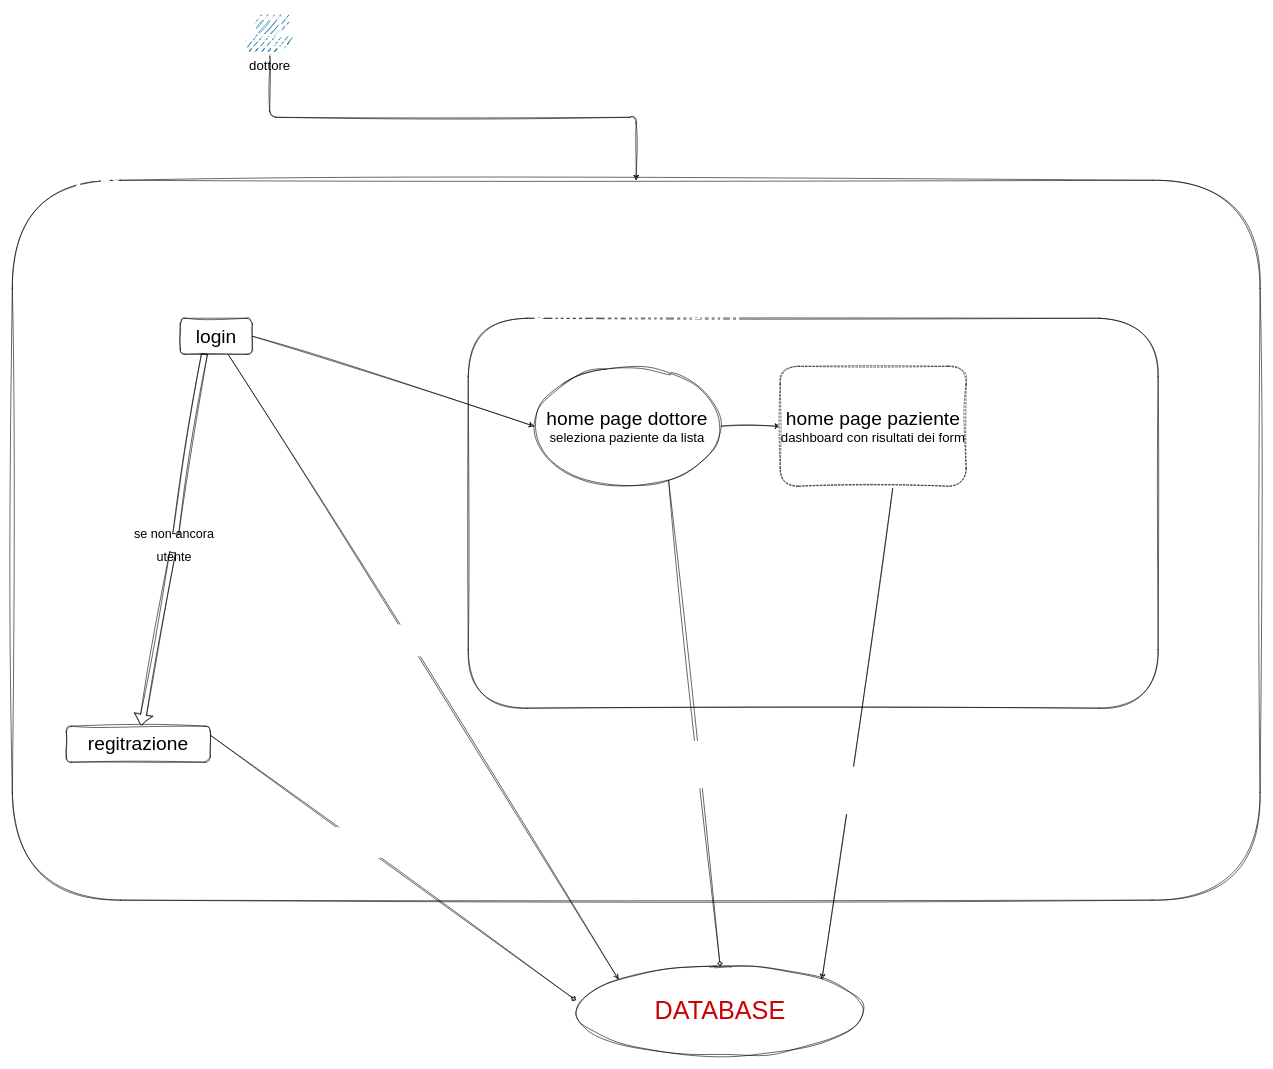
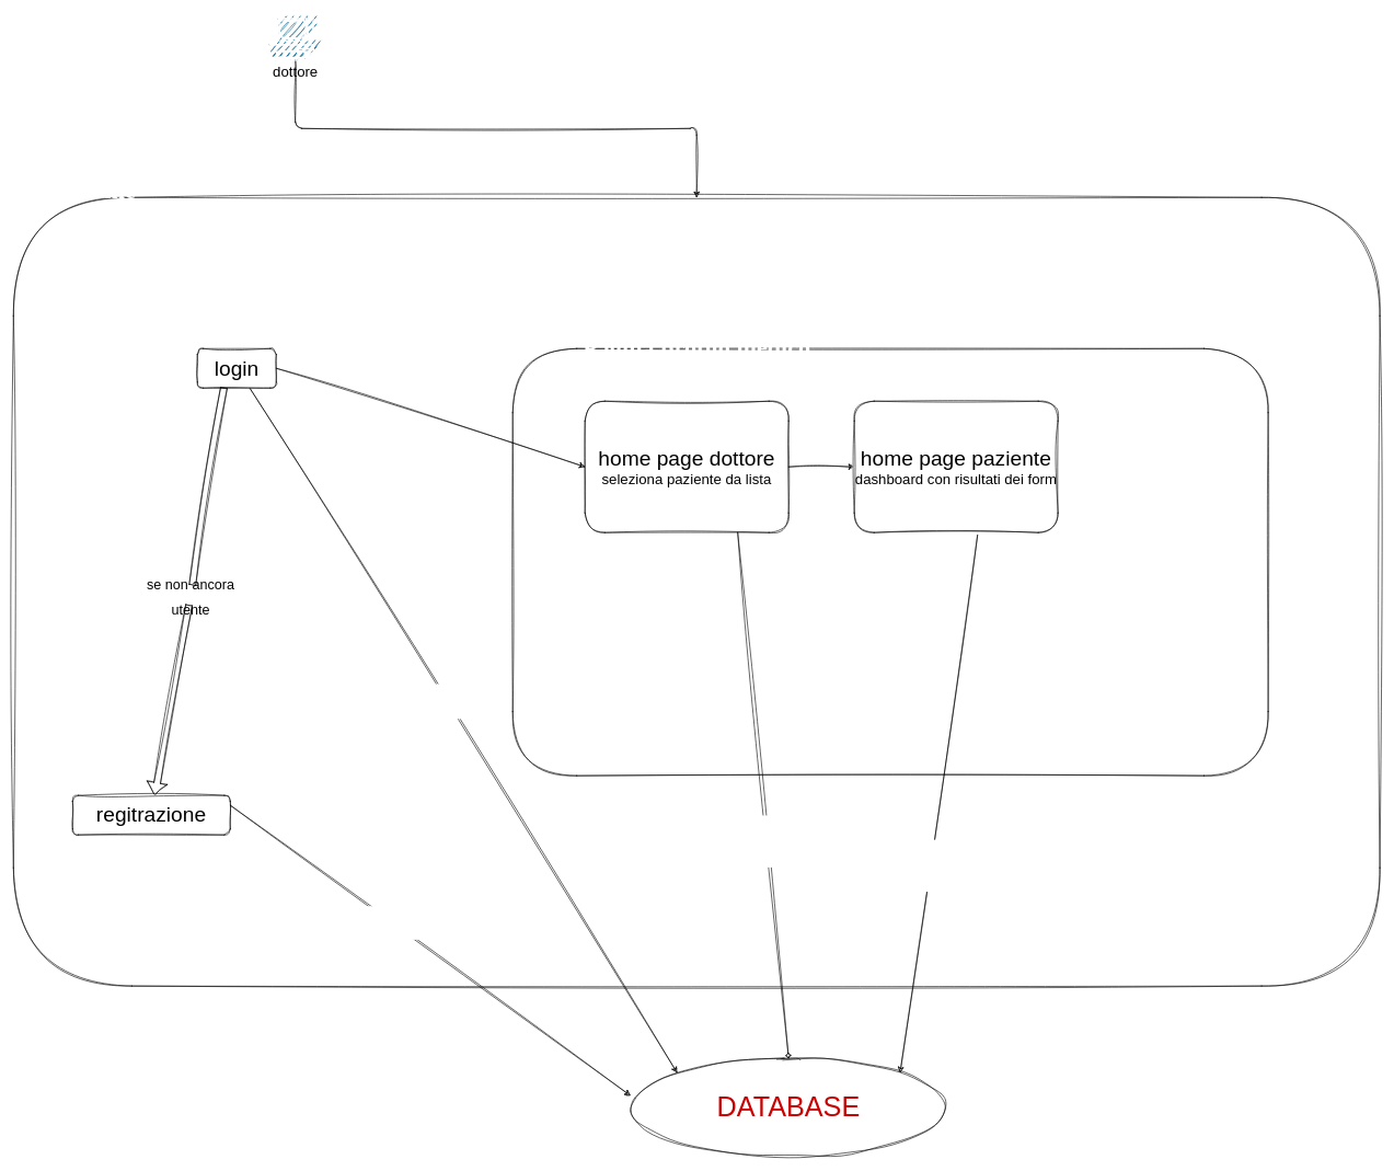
  <mxCell id="0" />
  <mxCell id="1" parent="0" />
  <mxCell id="2" value="&lt;div&gt;&lt;br&gt;&lt;/div&gt;&lt;div&gt;&lt;br&gt;&lt;/div&gt;" style="rounded=1;whiteSpace=wrap;html=1;fontSize=32;sketch=1;curveFitting=1;jiggle=2;" parent="1" vertex="1"><mxGeometry x="20" y="300" width="2080" height="1200" as="geometry" /></mxCell>
  <mxCell id="3" value="login" style="rounded=1;whiteSpace=wrap;html=1;fontSize=32;sketch=1;curveFitting=1;jiggle=2;" parent="1" vertex="1"><mxGeometry x="300" y="530" width="120" height="60" as="geometry" /></mxCell>
  <mxCell id="4" value="" style="shape=flexArrow;endArrow=classic;html=1;rounded=1;fontSize=32;startArrow=none;sketch=1;curveFitting=1;jiggle=2;" parent="1" source="6" target="15" edge="1"><mxGeometry width="50" height="50" relative="1" as="geometry"><mxPoint x="460" y="640" as="sourcePoint" /><mxPoint x="500" y="370" as="targetPoint" /></mxGeometry></mxCell>
  <mxCell id="5" value="" style="shape=flexArrow;endArrow=none;html=1;rounded=1;fontSize=32;exitX=0.336;exitY=0.993;exitDx=0;exitDy=0;exitPerimeter=0;sketch=1;curveFitting=1;jiggle=2;" parent="1" source="3" target="6" edge="1"><mxGeometry width="50" height="50" relative="1" as="geometry"><mxPoint x="590" y="660" as="sourcePoint" /><mxPoint x="660" y="350" as="targetPoint" /></mxGeometry></mxCell>
  <mxCell id="6" value="&lt;font style=&quot;&quot;&gt;&lt;font style=&quot;font-size: 21px;&quot;&gt;se non ancora utente&lt;/font&gt;&lt;br&gt;&lt;/font&gt;" style="text;html=1;strokeColor=none;fillColor=none;align=center;verticalAlign=middle;whiteSpace=wrap;rounded=1;fontSize=32;sketch=1;curveFitting=1;jiggle=2;" parent="1" vertex="1"><mxGeometry x="210" y="890" width="160" height="30" as="geometry" /></mxCell>
  <mxCell id="7" style="edgeStyle=orthogonalEdgeStyle;rounded=1;orthogonalLoop=1;jettySize=auto;html=1;exitX=1;exitY=0.5;exitDx=0;exitDy=0;fontSize=22;sketch=1;curveFitting=1;jiggle=2;" parent="1" source="24" target="25" edge="1"><mxGeometry relative="1" as="geometry" /></mxCell>
  <mxCell id="8" value="&lt;font style=&quot;font-size: 42px;&quot; color=&quot;#CC0000&quot;&gt;DATABASE&lt;/font&gt;" style="ellipse;whiteSpace=wrap;html=1;fontSize=22;sketch=1;curveFitting=1;jiggle=2;" parent="1" vertex="1"><mxGeometry x="960" y="1610" width="480" height="150" as="geometry" /></mxCell>
- <mxCell id="9" value="" style="endArrow=open;html=1;rounded=1;fontSize=42;fontColor=#CC0000;exitX=0.669;exitY=1.017;exitDx=0;exitDy=0;exitPerimeter=0;entryX=0;entryY=0;entryDx=0;entryDy=0;sketch=1;curveFitting=1;jiggle=2;" parent="1" source="3" target="8" edge="1"><mxGeometry width="50" height="50" relative="1" as="geometry"><mxPoint x="980" y="1010" as="sourcePoint" /><mxPoint x="1030" y="960" as="targetPoint" /></mxGeometry></mxCell>
+ <mxCell id="9" value="" style="endArrow=classic;html=1;rounded=1;fontSize=42;fontColor=#CC0000;exitX=0.669;exitY=1.017;exitDx=0;exitDy=0;exitPerimeter=0;entryX=0;entryY=0;entryDx=0;entryDy=0;sketch=1;curveFitting=1;jiggle=2;" parent="1" source="3" target="8" edge="1"><mxGeometry width="50" height="50" relative="1" as="geometry"><mxPoint x="980" y="1010" as="sourcePoint" /><mxPoint x="1030" y="960" as="targetPoint" /></mxGeometry></mxCell>
  <mxCell id="10" value="&lt;div&gt;CONTROLLO &lt;br&gt;&lt;/div&gt;&lt;div&gt;CREDENZIALI&lt;/div&gt;" style="edgeLabel;html=1;align=center;verticalAlign=middle;resizable=0;points=[];fontSize=22;fontColor=#FFFFFF;sketch=1;curveFitting=1;jiggle=2;rounded=1;" parent="9" vertex="1" connectable="0"><mxGeometry x="-0.084" y="3" relative="1" as="geometry"><mxPoint as="offset" /></mxGeometry></mxCell>
- <mxCell id="11" value="" style="endArrow=diamond;html=1;rounded=1;fontSize=42;fontColor=#CC0000;exitX=1;exitY=0.25;exitDx=0;exitDy=0;entryX=-0.002;entryY=0.378;entryDx=0;entryDy=0;entryPerimeter=0;sketch=1;curveFitting=1;jiggle=2;" parent="1" source="15" target="8" edge="1"><mxGeometry width="50" height="50" relative="1" as="geometry"><mxPoint x="650.28" y="751.02" as="sourcePoint" /><mxPoint x="860" y="1240" as="targetPoint" /></mxGeometry></mxCell>
+ <mxCell id="11" value="" style="endArrow=classic;html=1;rounded=1;fontSize=42;fontColor=#CC0000;exitX=1;exitY=0.25;exitDx=0;exitDy=0;entryX=-0.002;entryY=0.378;entryDx=0;entryDy=0;entryPerimeter=0;sketch=1;curveFitting=1;jiggle=2;" parent="1" source="15" target="8" edge="1"><mxGeometry width="50" height="50" relative="1" as="geometry"><mxPoint x="650.28" y="751.02" as="sourcePoint" /><mxPoint x="860" y="1240" as="targetPoint" /></mxGeometry></mxCell>
  <mxCell id="12" value="&lt;font style=&quot;font-size: 22px;&quot;&gt;&lt;font&gt;NUOVO UTENTE&lt;/font&gt;&lt;br&gt;&lt;/font&gt;" style="edgeLabel;html=1;align=center;verticalAlign=middle;resizable=0;points=[];fontSize=42;fontColor=#FFFFFF;sketch=1;curveFitting=1;jiggle=2;rounded=1;" parent="11" vertex="1" connectable="0"><mxGeometry x="-0.213" y="-6" relative="1" as="geometry"><mxPoint as="offset" /></mxGeometry></mxCell>
  <mxCell id="13" style="edgeStyle=orthogonalEdgeStyle;rounded=1;orthogonalLoop=1;jettySize=auto;html=1;fontSize=22;fontColor=#000000;sketch=1;curveFitting=1;jiggle=2;" parent="1" source="14" target="2" edge="1"><mxGeometry relative="1" as="geometry" /></mxCell>
  <mxCell id="14" value="&lt;div&gt;dottore&lt;br&gt;&lt;/div&gt;" style="shape=mxgraph.cisco.computers_and_peripherals.pc;html=1;pointerEvents=1;dashed=0;fillColor=#036897;strokeColor=#ffffff;strokeWidth=2;verticalLabelPosition=bottom;verticalAlign=top;align=center;outlineConnect=0;fontSize=22;fontColor=#000000;sketch=1;curveFitting=1;jiggle=2;rounded=1;" parent="1" vertex="1"><mxGeometry x="410" width="78" height="70" as="geometry" y="20" /></mxCell>
  <mxCell id="15" value="regitrazione" style="rounded=1;whiteSpace=wrap;html=1;fontSize=32;sketch=1;curveFitting=1;jiggle=2;shadow=0;" parent="1" vertex="1"><mxGeometry x="110" y="1210" width="240" height="60" as="geometry" /></mxCell>
- <mxCell id="16" value="Root page" style="text;html=1;align=center;verticalAlign=middle;resizable=0;points=[];autosize=1;strokeColor=none;fillColor=none;fontSize=37;fontFamily=Architects Daughter;fontColor=#FFFFFF;sketch=1;hachureGap=4;jiggle=2;curveFitting=1;fontSource=https%3A%2F%2Ffonts.googleapis.com%2Fcss%3Ffamily%3DArchitects%2BDaughter;fontStyle=1" vertex="1" parent="1"><mxGeometry x="20" y="260" width="200" height="60" as="geometry" /></mxCell>
+ <mxCell id="16" value="Root home" style="text;html=1;align=center;verticalAlign=middle;resizable=0;points=[];autosize=1;strokeColor=none;fillColor=none;fontSize=37;fontFamily=Architects Daughter;fontColor=#FFFFFF;sketch=1;hachureGap=4;jiggle=2;curveFitting=1;fontSource=https%3A%2F%2Ffonts.googleapis.com%2Fcss%3Ffamily%3DArchitects%2BDaughter;fontStyle=1" vertex="1" parent="1"><mxGeometry x="20" y="260" width="200" height="60" as="geometry" /></mxCell>
  <mxCell id="17" value="&lt;div&gt;&lt;br&gt;&lt;/div&gt;&lt;div&gt;&lt;br&gt;&lt;/div&gt;" style="rounded=1;whiteSpace=wrap;html=1;fontSize=32;sketch=1;curveFitting=1;jiggle=2;" vertex="1" parent="1"><mxGeometry x="780" y="530" width="1150" height="650" as="geometry" /></mxCell>
  <mxCell id="18" value="" style="endArrow=classic;html=1;rounded=1;fontSize=12;exitX=1;exitY=0.5;exitDx=0;exitDy=0;entryX=0;entryY=0.5;entryDx=0;entryDy=0;sketch=1;curveFitting=1;jiggle=2;" parent="1" source="3" target="24" edge="1"><mxGeometry width="50" height="50" relative="1" as="geometry"><mxPoint x="900" y="990" as="sourcePoint" /><mxPoint x="950" y="940" as="targetPoint" /></mxGeometry></mxCell>
  <mxCell id="19" value="" style="endArrow=diamond;html=1;rounded=1;fontSize=42;fontColor=#CC0000;exitX=0.75;exitY=1;exitDx=0;exitDy=0;entryX=0.5;entryY=0;entryDx=0;entryDy=0;sketch=1;curveFitting=1;jiggle=2;" parent="1" source="24" target="8" edge="1"><mxGeometry width="50" height="50" relative="1" as="geometry"><mxPoint x="980" y="1240" as="sourcePoint" /><mxPoint x="977.5" y="820" as="targetPoint" /></mxGeometry></mxCell>
  <mxCell id="20" value="&lt;div&gt;richiesta&lt;/div&gt;&lt;div&gt;paziente da&lt;/div&gt;&lt;div&gt;&amp;nbsp;esaminare&lt;br&gt;&lt;/div&gt;" style="edgeLabel;html=1;align=center;verticalAlign=middle;resizable=0;points=[];fontSize=22;fontColor=#FFFFFF;sketch=1;curveFitting=1;jiggle=2;rounded=1;" parent="19" vertex="1" connectable="0"><mxGeometry x="-0.159" relative="1" as="geometry"><mxPoint x="31" y="133" as="offset" /></mxGeometry></mxCell>
  <mxCell id="21" value="" style="endArrow=classic;html=1;rounded=1;fontSize=42;fontColor=#CC0000;exitX=0.605;exitY=1.019;exitDx=0;exitDy=0;entryX=1;entryY=0;entryDx=0;entryDy=0;exitPerimeter=0;sketch=1;curveFitting=1;jiggle=2;" parent="1" source="25" target="8" edge="1"><mxGeometry width="50" height="50" relative="1" as="geometry"><mxPoint x="1132.5" y="820" as="sourcePoint" /><mxPoint x="1100" y="1240" as="targetPoint" /></mxGeometry></mxCell>
  <mxCell id="22" value="&lt;div&gt;filtro&lt;/div&gt;&lt;div&gt;per ricerca&lt;/div&gt;&lt;div&gt;record&lt;br&gt;&lt;/div&gt;" style="edgeLabel;html=1;align=center;verticalAlign=middle;resizable=0;points=[];fontSize=22;fontColor=#FFFFFF;sketch=1;curveFitting=1;jiggle=2;rounded=1;" parent="21" vertex="1" connectable="0"><mxGeometry x="0.124" y="1" relative="1" as="geometry"><mxPoint x="-20" y="42" as="offset" /></mxGeometry></mxCell>
  <mxCell id="23" style="edgeStyle=none;rounded=1;sketch=1;hachureGap=4;jiggle=2;curveFitting=1;html=1;exitX=1;exitY=0.5;exitDx=0;exitDy=0;fontFamily=Architects Daughter;fontSource=https%3A%2F%2Ffonts.googleapis.com%2Fcss%3Ffamily%3DArchitects%2BDaughter;fontSize=21;fontColor=#FFFFFF;" edge="1" parent="1" source="24" target="25"><mxGeometry relative="1" as="geometry" /></mxCell>
- <mxCell id="24" value="&lt;div&gt;home page dottore&lt;/div&gt;&lt;div style=&quot;font-size: 22px;&quot;&gt;&lt;font style=&quot;font-size: 22px;&quot;&gt;seleziona paziente da lista&lt;br&gt;&lt;/font&gt;&lt;/div&gt;" style="ellipse;whiteSpace=wrap;html=1;fontSize=32;sketch=1;curveFitting=1;jiggle=2;" parent="1" vertex="1"><mxGeometry x="890" y="610" width="310" height="200" as="geometry" /></mxCell>
- <mxCell id="25" value="&lt;div&gt;home page paziente&lt;br&gt;&lt;/div&gt;&lt;div style=&quot;font-size: 22px;&quot;&gt;&lt;font style=&quot;font-size: 22px;&quot;&gt;dashboard con risultati dei form&lt;br&gt;&lt;/font&gt;&lt;/div&gt;" style="rounded=1;whiteSpace=wrap;html=1;fontSize=32;sketch=1;curveFitting=1;jiggle=2;dashed=1;" parent="1" vertex="1"><mxGeometry x="1300" y="610" width="310" height="200" as="geometry" /></mxCell>
+ <mxCell id="24" value="&lt;div&gt;home page dottore&lt;/div&gt;&lt;div style=&quot;font-size: 22px;&quot;&gt;&lt;font style=&quot;font-size: 22px;&quot;&gt;seleziona paziente da lista&lt;br&gt;&lt;/font&gt;&lt;/div&gt;" style="rounded=1;whiteSpace=wrap;html=1;fontSize=32;sketch=1;curveFitting=1;jiggle=2;" parent="1" vertex="1"><mxGeometry x="890" y="610" width="310" height="200" as="geometry" /></mxCell>
+ <mxCell id="25" value="&lt;div&gt;home page paziente&lt;br&gt;&lt;/div&gt;&lt;div style=&quot;font-size: 22px;&quot;&gt;&lt;font style=&quot;font-size: 22px;&quot;&gt;dashboard con risultati dei form&lt;br&gt;&lt;/font&gt;&lt;/div&gt;" style="rounded=1;whiteSpace=wrap;html=1;fontSize=32;sketch=1;curveFitting=1;jiggle=2;" parent="1" vertex="1"><mxGeometry x="1300" y="610" width="310" height="200" as="geometry" /></mxCell>
  <mxCell id="26" value="Pagina profilo medico" style="text;html=1;align=center;verticalAlign=middle;resizable=0;points=[];autosize=1;strokeColor=none;fillColor=none;fontSize=37;fontFamily=Architects Daughter;fontColor=#FFFFFF;sketch=1;hachureGap=4;jiggle=2;curveFitting=1;fontSource=https%3A%2F%2Ffonts.googleapis.com%2Fcss%3Ffamily%3DArchitects%2BDaughter;fontStyle=1" vertex="1" parent="1"><mxGeometry x="865" y="500" width="390" height="60" as="geometry" /></mxCell>
